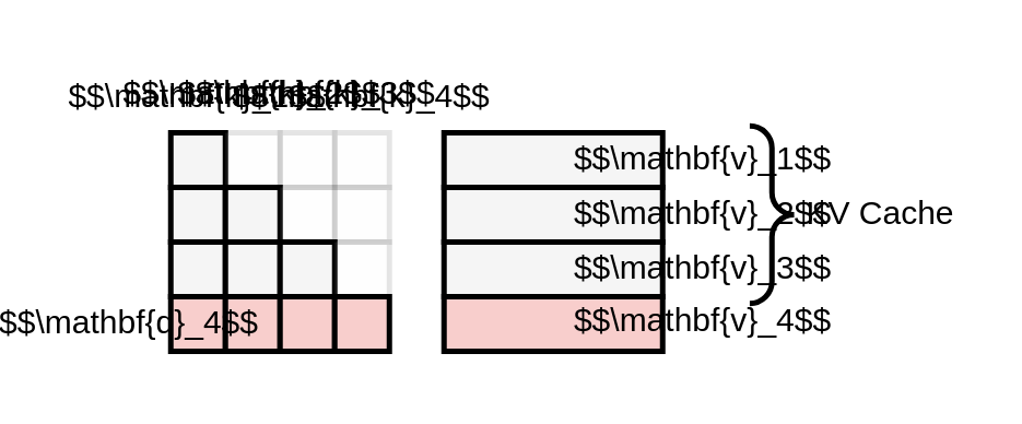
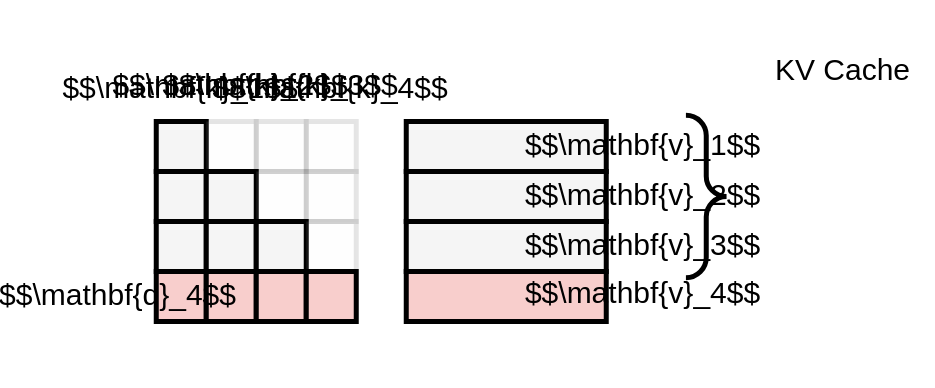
  <mxCell id="0" />
  <mxCell id="1" parent="0" />
  <mxCell id="2" value="" style="rounded=0;whiteSpace=wrap;html=1;fillColor=#f5f5f5;fontColor=#333333;strokeColor=default;strokeWidth=2;" vertex="1" parent="1"><mxGeometry x="50" y="48" width="20" height="20" as="geometry" /></mxCell>
  <mxCell id="3" value="" style="rounded=0;whiteSpace=wrap;html=1;fillColor=#f5f5f5;fontColor=#333333;strokeColor=default;strokeWidth=2;opacity=10;" vertex="1" parent="1"><mxGeometry x="70" y="48" width="20" height="20" as="geometry" /></mxCell>
  <mxCell id="4" value="" style="rounded=0;whiteSpace=wrap;html=1;fillColor=#f5f5f5;fontColor=#333333;strokeColor=default;strokeWidth=2;opacity=10;" vertex="1" parent="1"><mxGeometry x="90" y="48" width="20" height="20" as="geometry" /></mxCell>
  <mxCell id="5" value="" style="rounded=0;whiteSpace=wrap;html=1;fillColor=#f5f5f5;fontColor=#333333;strokeColor=default;strokeWidth=2;opacity=10;" vertex="1" parent="1"><mxGeometry x="110" y="48" width="20" height="20" as="geometry" /></mxCell>
  <mxCell id="6" value="" style="rounded=0;whiteSpace=wrap;html=1;fillColor=#f5f5f5;fontColor=#333333;strokeColor=default;strokeWidth=2;" vertex="1" parent="1"><mxGeometry x="50" y="68" width="20" height="20" as="geometry" /></mxCell>
  <mxCell id="7" value="" style="rounded=0;whiteSpace=wrap;html=1;fillColor=#f5f5f5;fontColor=#333333;strokeColor=default;strokeWidth=2;" vertex="1" parent="1"><mxGeometry x="70" y="68" width="20" height="20" as="geometry" /></mxCell>
  <mxCell id="8" value="" style="rounded=0;whiteSpace=wrap;html=1;fillColor=#f5f5f5;fontColor=#333333;strokeColor=default;strokeWidth=2;opacity=10;" vertex="1" parent="1"><mxGeometry x="90" y="68" width="20" height="20" as="geometry" /></mxCell>
  <mxCell id="9" value="" style="rounded=0;whiteSpace=wrap;html=1;fillColor=#f5f5f5;fontColor=#333333;strokeColor=default;strokeWidth=2;opacity=10;" vertex="1" parent="1"><mxGeometry x="110" y="68" width="20" height="20" as="geometry" /></mxCell>
  <mxCell id="10" value="" style="rounded=0;whiteSpace=wrap;html=1;fillColor=#f5f5f5;fontColor=#333333;strokeColor=default;strokeWidth=2;" vertex="1" parent="1"><mxGeometry x="50" y="88" width="20" height="20" as="geometry" /></mxCell>
  <mxCell id="11" value="" style="rounded=0;whiteSpace=wrap;html=1;fillColor=#f5f5f5;fontColor=#333333;strokeColor=default;strokeWidth=2;" vertex="1" parent="1"><mxGeometry x="70" y="88" width="20" height="20" as="geometry" /></mxCell>
  <mxCell id="12" value="" style="rounded=0;whiteSpace=wrap;html=1;fillColor=#f5f5f5;fontColor=#333333;strokeColor=default;strokeWidth=2;" vertex="1" parent="1"><mxGeometry x="90" y="88" width="20" height="20" as="geometry" /></mxCell>
  <mxCell id="13" value="" style="rounded=0;whiteSpace=wrap;html=1;fillColor=#f5f5f5;fontColor=#333333;strokeColor=default;strokeWidth=2;opacity=10;" vertex="1" parent="1"><mxGeometry x="110" y="88" width="20" height="20" as="geometry" /></mxCell>
  <mxCell id="14" value="" style="rounded=0;whiteSpace=wrap;html=1;fillColor=#f8cecc;strokeColor=default;strokeWidth=2;" vertex="1" parent="1"><mxGeometry x="50" y="108" width="20" height="20" as="geometry" /></mxCell>
  <mxCell id="15" value="" style="rounded=0;whiteSpace=wrap;html=1;fillColor=#f8cecc;strokeColor=default;strokeWidth=2;" vertex="1" parent="1"><mxGeometry x="70" y="108" width="20" height="20" as="geometry" /></mxCell>
  <mxCell id="16" value="" style="rounded=0;whiteSpace=wrap;html=1;fillColor=#f8cecc;strokeColor=default;strokeWidth=2;" vertex="1" parent="1"><mxGeometry x="90" y="108" width="20" height="20" as="geometry" /></mxCell>
  <mxCell id="17" value="" style="rounded=0;whiteSpace=wrap;html=1;fillColor=#f8cecc;strokeColor=default;strokeWidth=2;" vertex="1" parent="1"><mxGeometry x="110" y="108" width="20" height="20" as="geometry" /></mxCell>
  <mxCell id="18" value="$$\mathbf{q}_4$$" style="text;html=1;align=center;verticalAlign=middle;whiteSpace=wrap;rounded=0;" vertex="1" parent="1"><mxGeometry x="20" y="103" width="30" height="30" as="geometry" /></mxCell>
  <mxCell id="19" value="$$\mathbf{k}_1$$" style="text;html=1;align=center;verticalAlign=middle;whiteSpace=wrap;rounded=0;" vertex="1" parent="1"><mxGeometry x="45" y="21" width="30" height="28" as="geometry" /></mxCell>
  <mxCell id="20" value="$$\mathbf{k}_2$$" style="text;html=1;align=center;verticalAlign=middle;whiteSpace=wrap;rounded=0;" vertex="1" parent="1"><mxGeometry x="65" y="20" width="30" height="28" as="geometry" /></mxCell>
  <mxCell id="21" value="$$\mathbf{k}_3$$" style="text;html=1;align=center;verticalAlign=middle;whiteSpace=wrap;rounded=0;" vertex="1" parent="1"><mxGeometry x="85" y="20" width="30" height="28" as="geometry" /></mxCell>
  <mxCell id="22" value="$$\mathbf{k}_4$$" style="text;html=1;align=center;verticalAlign=middle;whiteSpace=wrap;rounded=0;" vertex="1" parent="1"><mxGeometry x="105" y="21" width="30" height="28" as="geometry" /></mxCell>
  <mxCell id="23" value="" style="rounded=0;whiteSpace=wrap;html=1;strokeWidth=2;fillColor=#f5f5f5;fontColor=#333333;strokeColor=default;" vertex="1" parent="1"><mxGeometry x="150" y="48" width="80" height="20" as="geometry" /></mxCell>
  <mxCell id="24" value="" style="rounded=0;whiteSpace=wrap;html=1;strokeWidth=2;fillColor=#f5f5f5;fontColor=#333333;strokeColor=default;" vertex="1" parent="1"><mxGeometry x="150" y="68" width="80" height="20" as="geometry" /></mxCell>
  <mxCell id="25" value="" style="rounded=0;whiteSpace=wrap;html=1;strokeWidth=2;fillColor=#f5f5f5;fontColor=#333333;strokeColor=default;" vertex="1" parent="1"><mxGeometry x="150" y="88" width="80" height="20" as="geometry" /></mxCell>
  <mxCell id="26" value="" style="rounded=0;whiteSpace=wrap;html=1;strokeWidth=2;fillColor=#f8cecc;strokeColor=default;" vertex="1" parent="1"><mxGeometry x="150" y="108" width="80" height="20" as="geometry" /></mxCell>
  <mxCell id="27" value="$$\mathbf{v}_1$$" style="text;html=1;align=center;verticalAlign=middle;whiteSpace=wrap;rounded=0;" vertex="1" parent="1"><mxGeometry x="230" y="44" width="30" height="28" as="geometry" /></mxCell>
  <mxCell id="28" value="$$\mathbf{v}_2$$" style="text;html=1;align=center;verticalAlign=middle;whiteSpace=wrap;rounded=0;" vertex="1" parent="1"><mxGeometry x="230" y="64" width="30" height="28" as="geometry" /></mxCell>
  <mxCell id="29" value="$$\mathbf{v}_3$$" style="text;html=1;align=center;verticalAlign=middle;whiteSpace=wrap;rounded=0;" vertex="1" parent="1"><mxGeometry x="230" y="84" width="30" height="28" as="geometry" /></mxCell>
  <mxCell id="30" value="$$\mathbf{v}_4$$" style="text;html=1;align=center;verticalAlign=middle;whiteSpace=wrap;rounded=0;" vertex="1" parent="1"><mxGeometry x="230" y="103" width="30" height="28" as="geometry" /></mxCell>
  <mxCell id="31" value="" style="labelPosition=right;align=left;strokeWidth=2;shape=mxgraph.mockup.markup.curlyBrace;html=1;shadow=0;dashed=0;strokeColor=default;direction=north;rotation=-180;" vertex="1" parent="1"><mxGeometry x="260" y="45.5" width="20" height="65" as="geometry" /></mxCell>
- <mxCell id="32" value="KV Cache" style="text;html=1;align=center;verticalAlign=middle;whiteSpace=wrap;rounded=0;" vertex="1" parent="1"><mxGeometry x="280" y="63" width="60" height="30" as="geometry" /></mxCell>
+ <mxCell id="32" value="KV Cache" style="text;html=1;align=center;verticalAlign=middle;whiteSpace=wrap;rounded=0;" vertex="1" parent="1"><mxGeometry x="295" y="13" width="60" height="30" as="geometry" /></mxCell>
